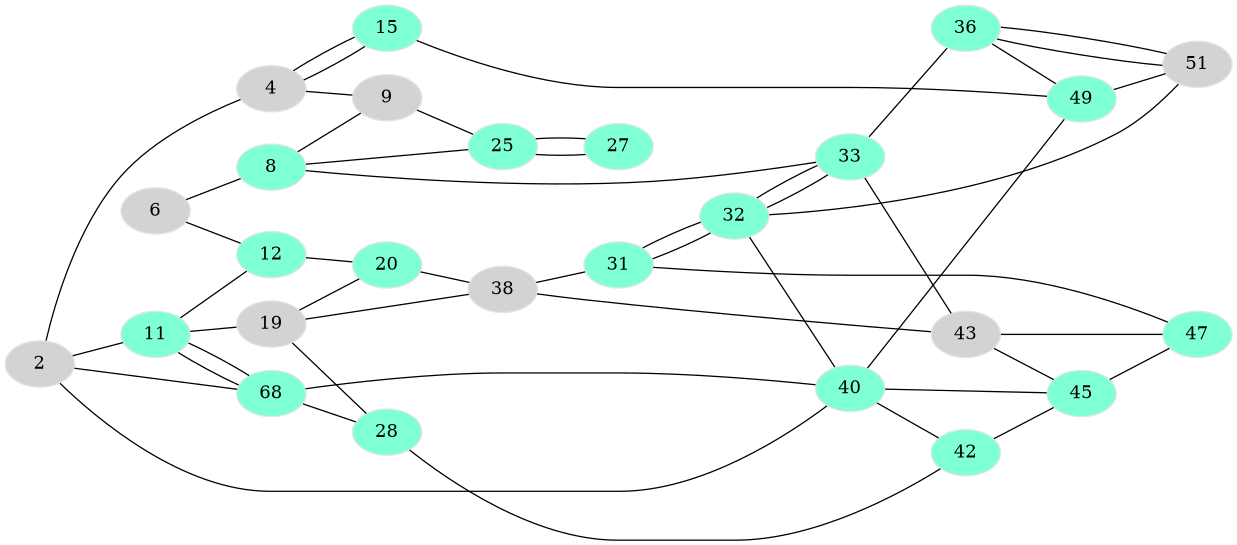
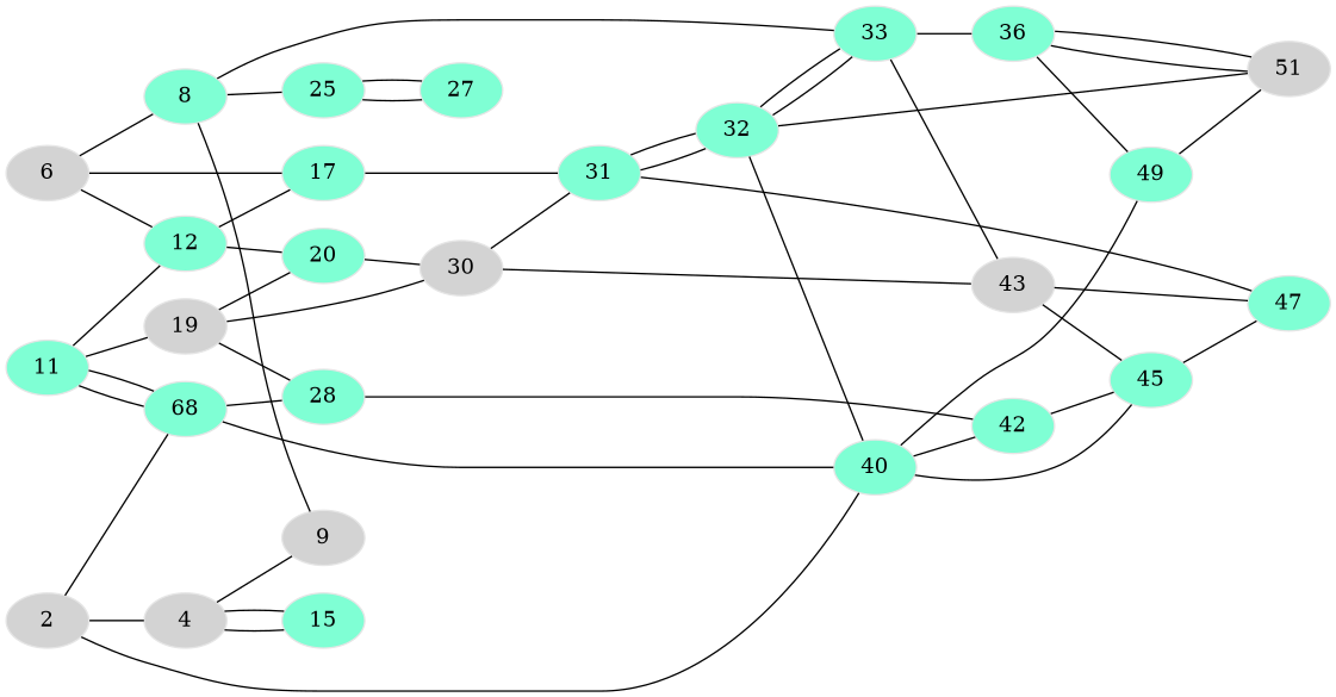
  graph {
    rankdir=LR
    node [color=gray90 fillcolor=aquamarine style=filled]
    2 [fillcolor=lightgrey super="+3"]
    4 [fillcolor=lightgrey super="+5"]
    n3 [label=11 super="+11"]
    n4 [label=68 super="+21"]
    n5 [label=40 super="+52"]
    6 [fillcolor=lightgrey super="+7"]
    8 [super="+24"]
    12 [super="+16"]
+   17 [super="+29"]
    9 [fillcolor=lightgrey super="+13"]
    15 [super="+40"]
    19 [fillcolor=lightgrey super="+23"]
    n13 [label=28]
    49 [super="+50"]
    42 [super="+44"]
    45 [super="+48"]
    25 [super="+26"]
    51 [fillcolor=lightgrey]
    33
    20 [super="+28"]
    31 [super="+39"]
    27 [super="+34"]
    36 [super="+37"]
    43 [fillcolor=lightgrey super="+46"]
-   30 [fillcolor=lightgrey super="+38" label=38]
+   30 [fillcolor=lightgrey super="+38"]
    32 [super="+53"]
    47
    2 -- 4
-   2 -- n3
    2 -- n4
    2 -- n5
    4 -- 9
    4 -- 15
    4 -- 15
    n3 -- n4
    n3 -- n4
    n3 -- 12
    n3 -- 19
    n4 -- n5
    n4 -- n13
    n5 -- 49
    n5 -- 42
    n5 -- 45
    6 -- 8
    6 -- 12
+   6 -- 17
    8 -- 9
    8 -- 25
    8 -- 33
+   12 -- 17
    12 -- 20
-   9 -- 25
-   15 -- 49
+   17 -- 31
    19 -- n13
    19 -- 20
    19 -- 30
    n13 -- 42
    49 -- 51
    42 -- 45
    45 -- 47
    25 -- 27 [weight=2]
    25 -- 27
    33 -- 36
    33 -- 43
    20 -- 30
    31 -- 32
    31 -- 32
    31 -- 47
    36 -- 49
    36 -- 51
    36 -- 51
    43 -- 45
    43 -- 47
    30 -- 31
    30 -- 43
    32 -- n5
    32 -- 51
    32 -- 33
    32 -- 33
  }
